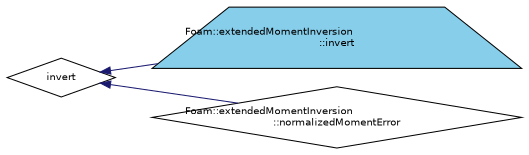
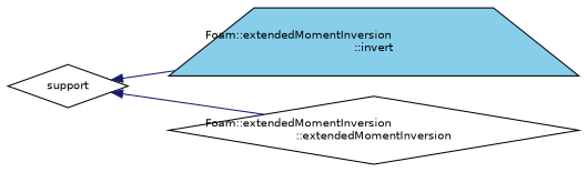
  digraph {
    rankdir=LR
    node [color=black fillcolor=white fontname=Helvetica fontsize=10 shape=diamond style=filled]
    edge [color=midnightblue dir=back fontname=Helvetica fontsize=10 labelfontname=Helvetica labelfontsize=10 style=solid]
-   n1 [fontcolor=black height=0.2 label=invert width=0.4]
+   n1 [fontcolor=black height=0.2 label=support width=0.4]
    n2 [fillcolor=skyblue height=0.2 label="Foam::extendedMomentInversion\l::invert" shape=trapezium width=0.4]
-   n3 [height=0.2 label="Foam::extendedMomentInversion\l::normalizedMomentError" width=0.4]
+   n3 [height=0.2 label="Foam::extendedMomentInversion\l::extendedMomentInversion" width=0.4]
    n1 -> n2
    n1 -> n3
  }
